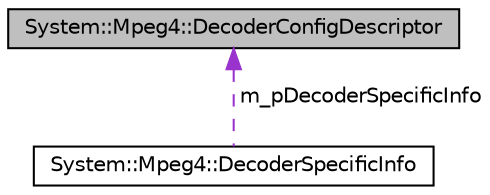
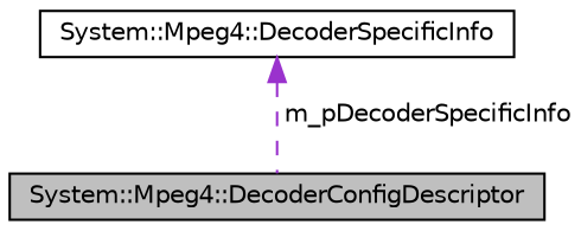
  digraph {
    node [color=black fontname=Helvetica fontsize=10 shape=record style=filled]
    n1 [fillcolor=grey75 fontcolor=black height=0.2 label="System::Mpeg4::DecoderConfigDescriptor" width=0.4]
    n2 [fillcolor=white height=0.2 label="System::Mpeg4::DecoderSpecificInfo" width=0.4]
-   n1 -> n2 [color=darkorchid3 dir=back fontname=Helvetica fontsize=10 label=" m_pDecoderSpecificInfo" labelfontname=Helvetica labelfontsize=10 style=dashed]
+   n2 -> n1 [color=darkorchid3 dir=back fontname=Helvetica fontsize=10 label=" m_pDecoderSpecificInfo" labelfontname=Helvetica labelfontsize=10 style=dashed]
  }
